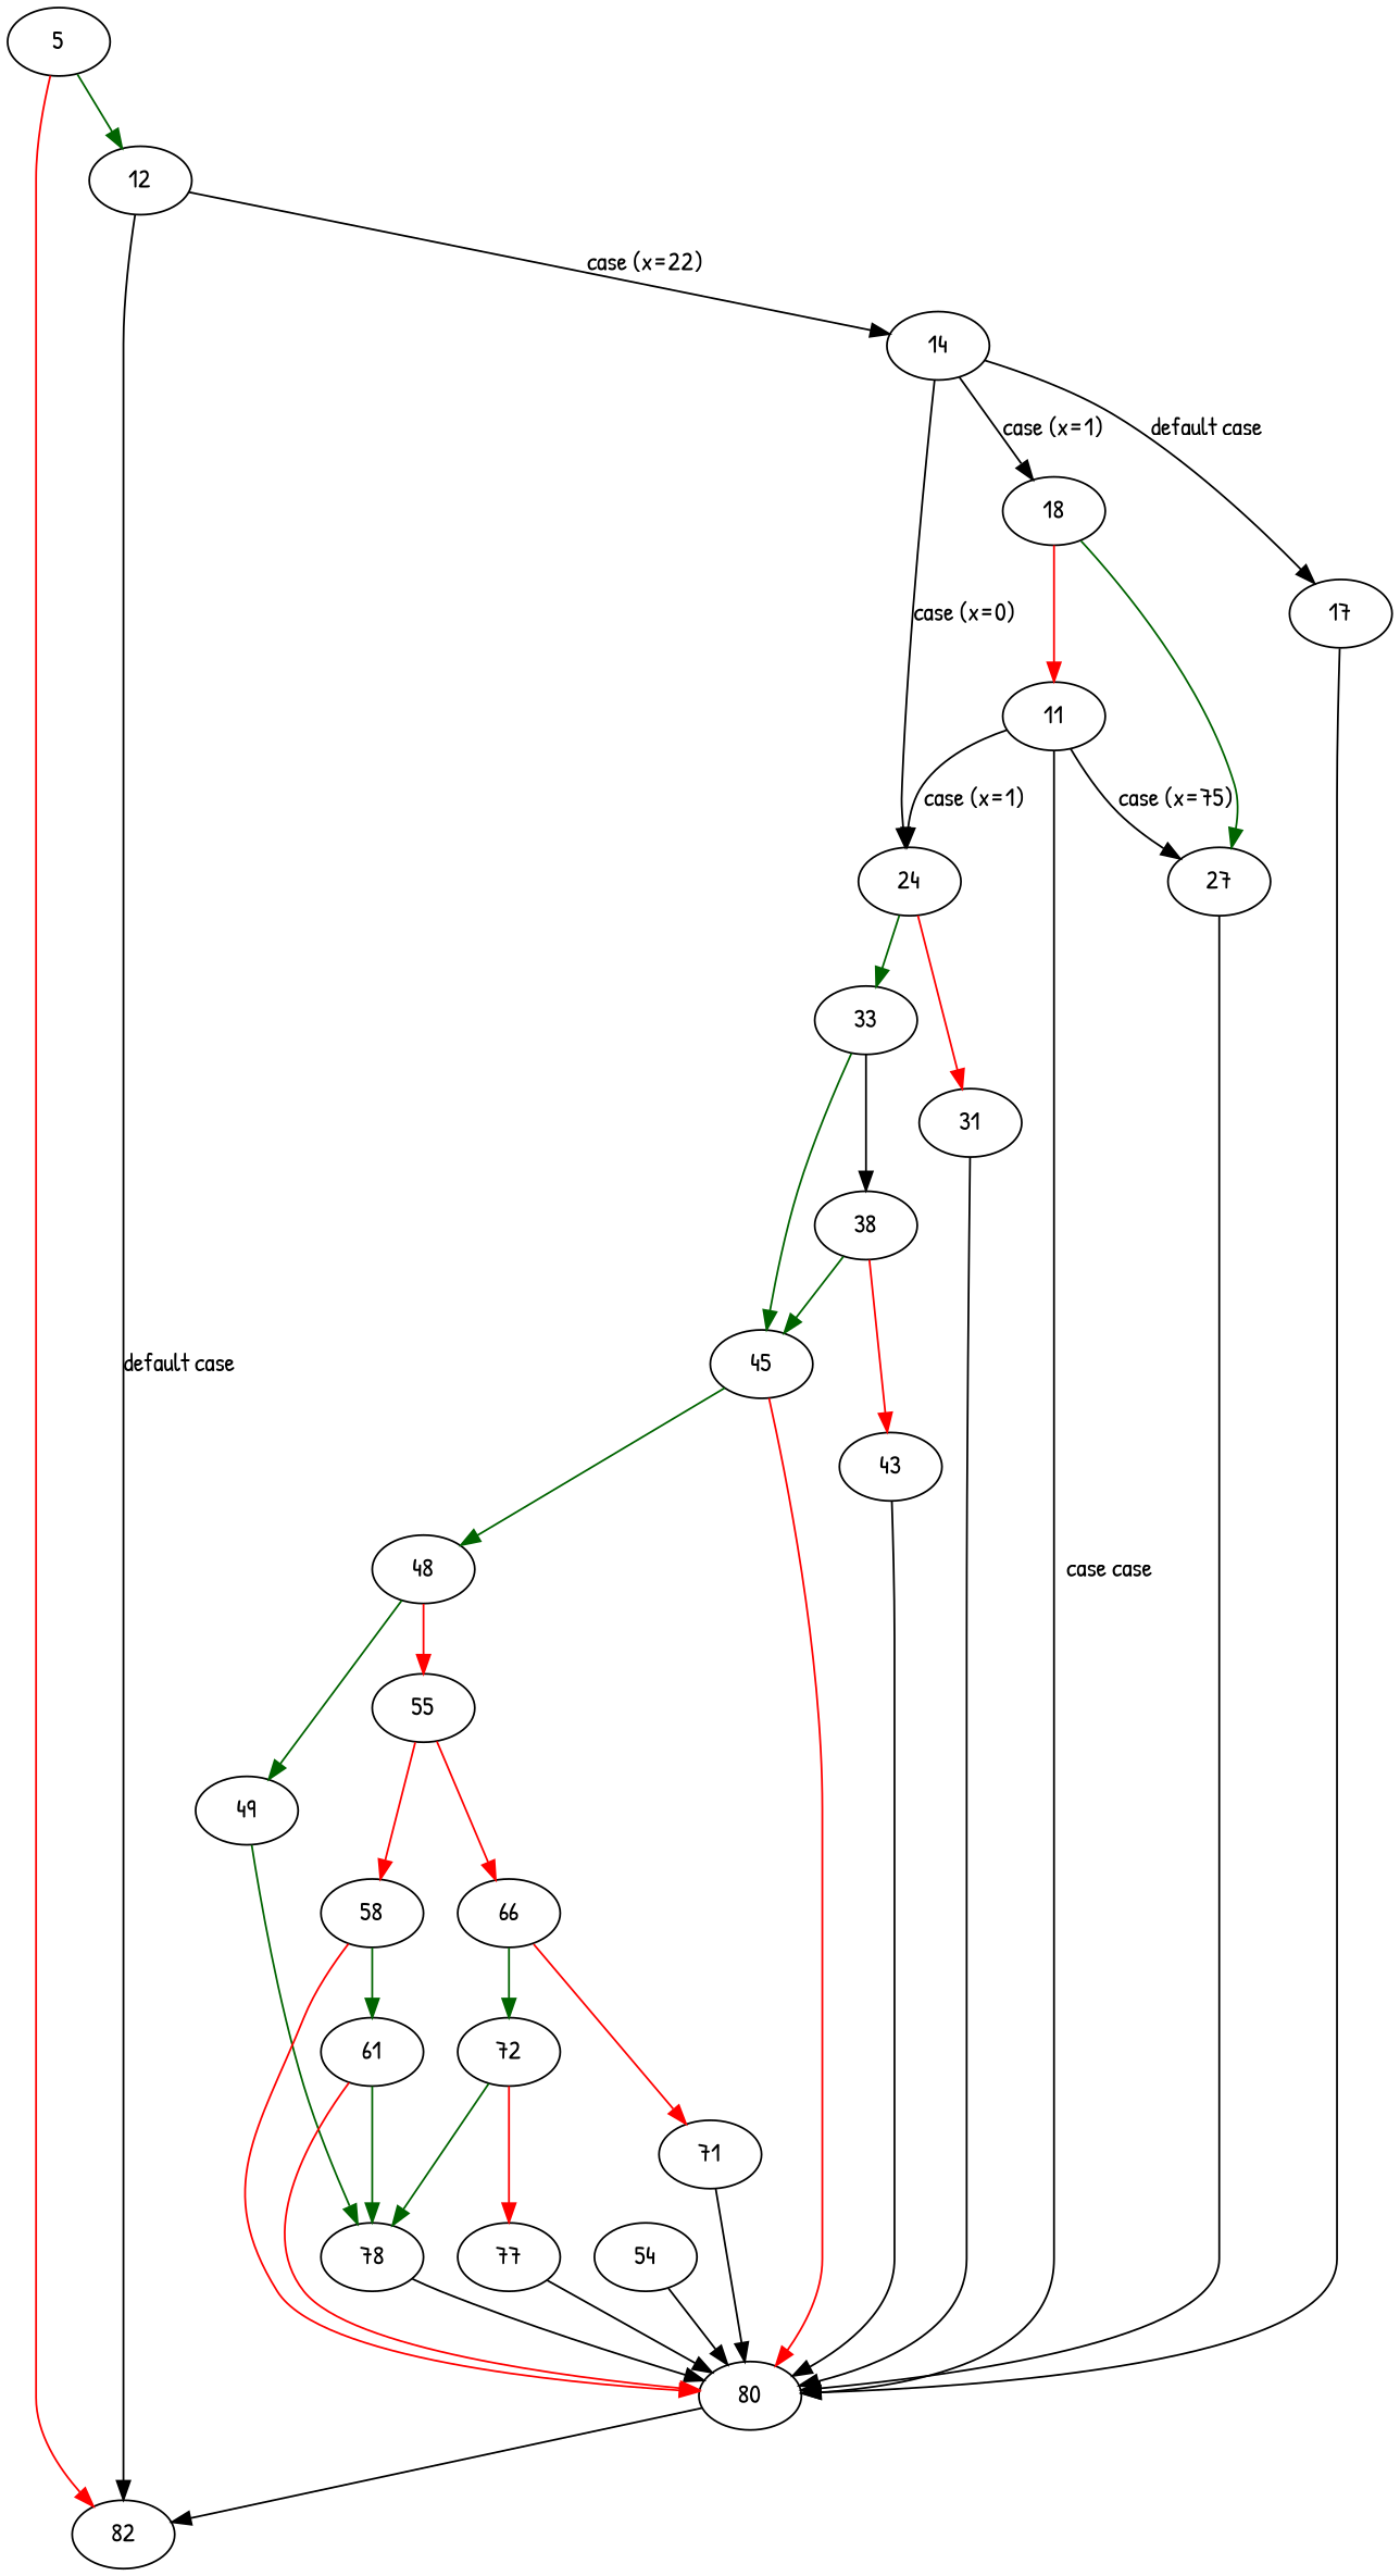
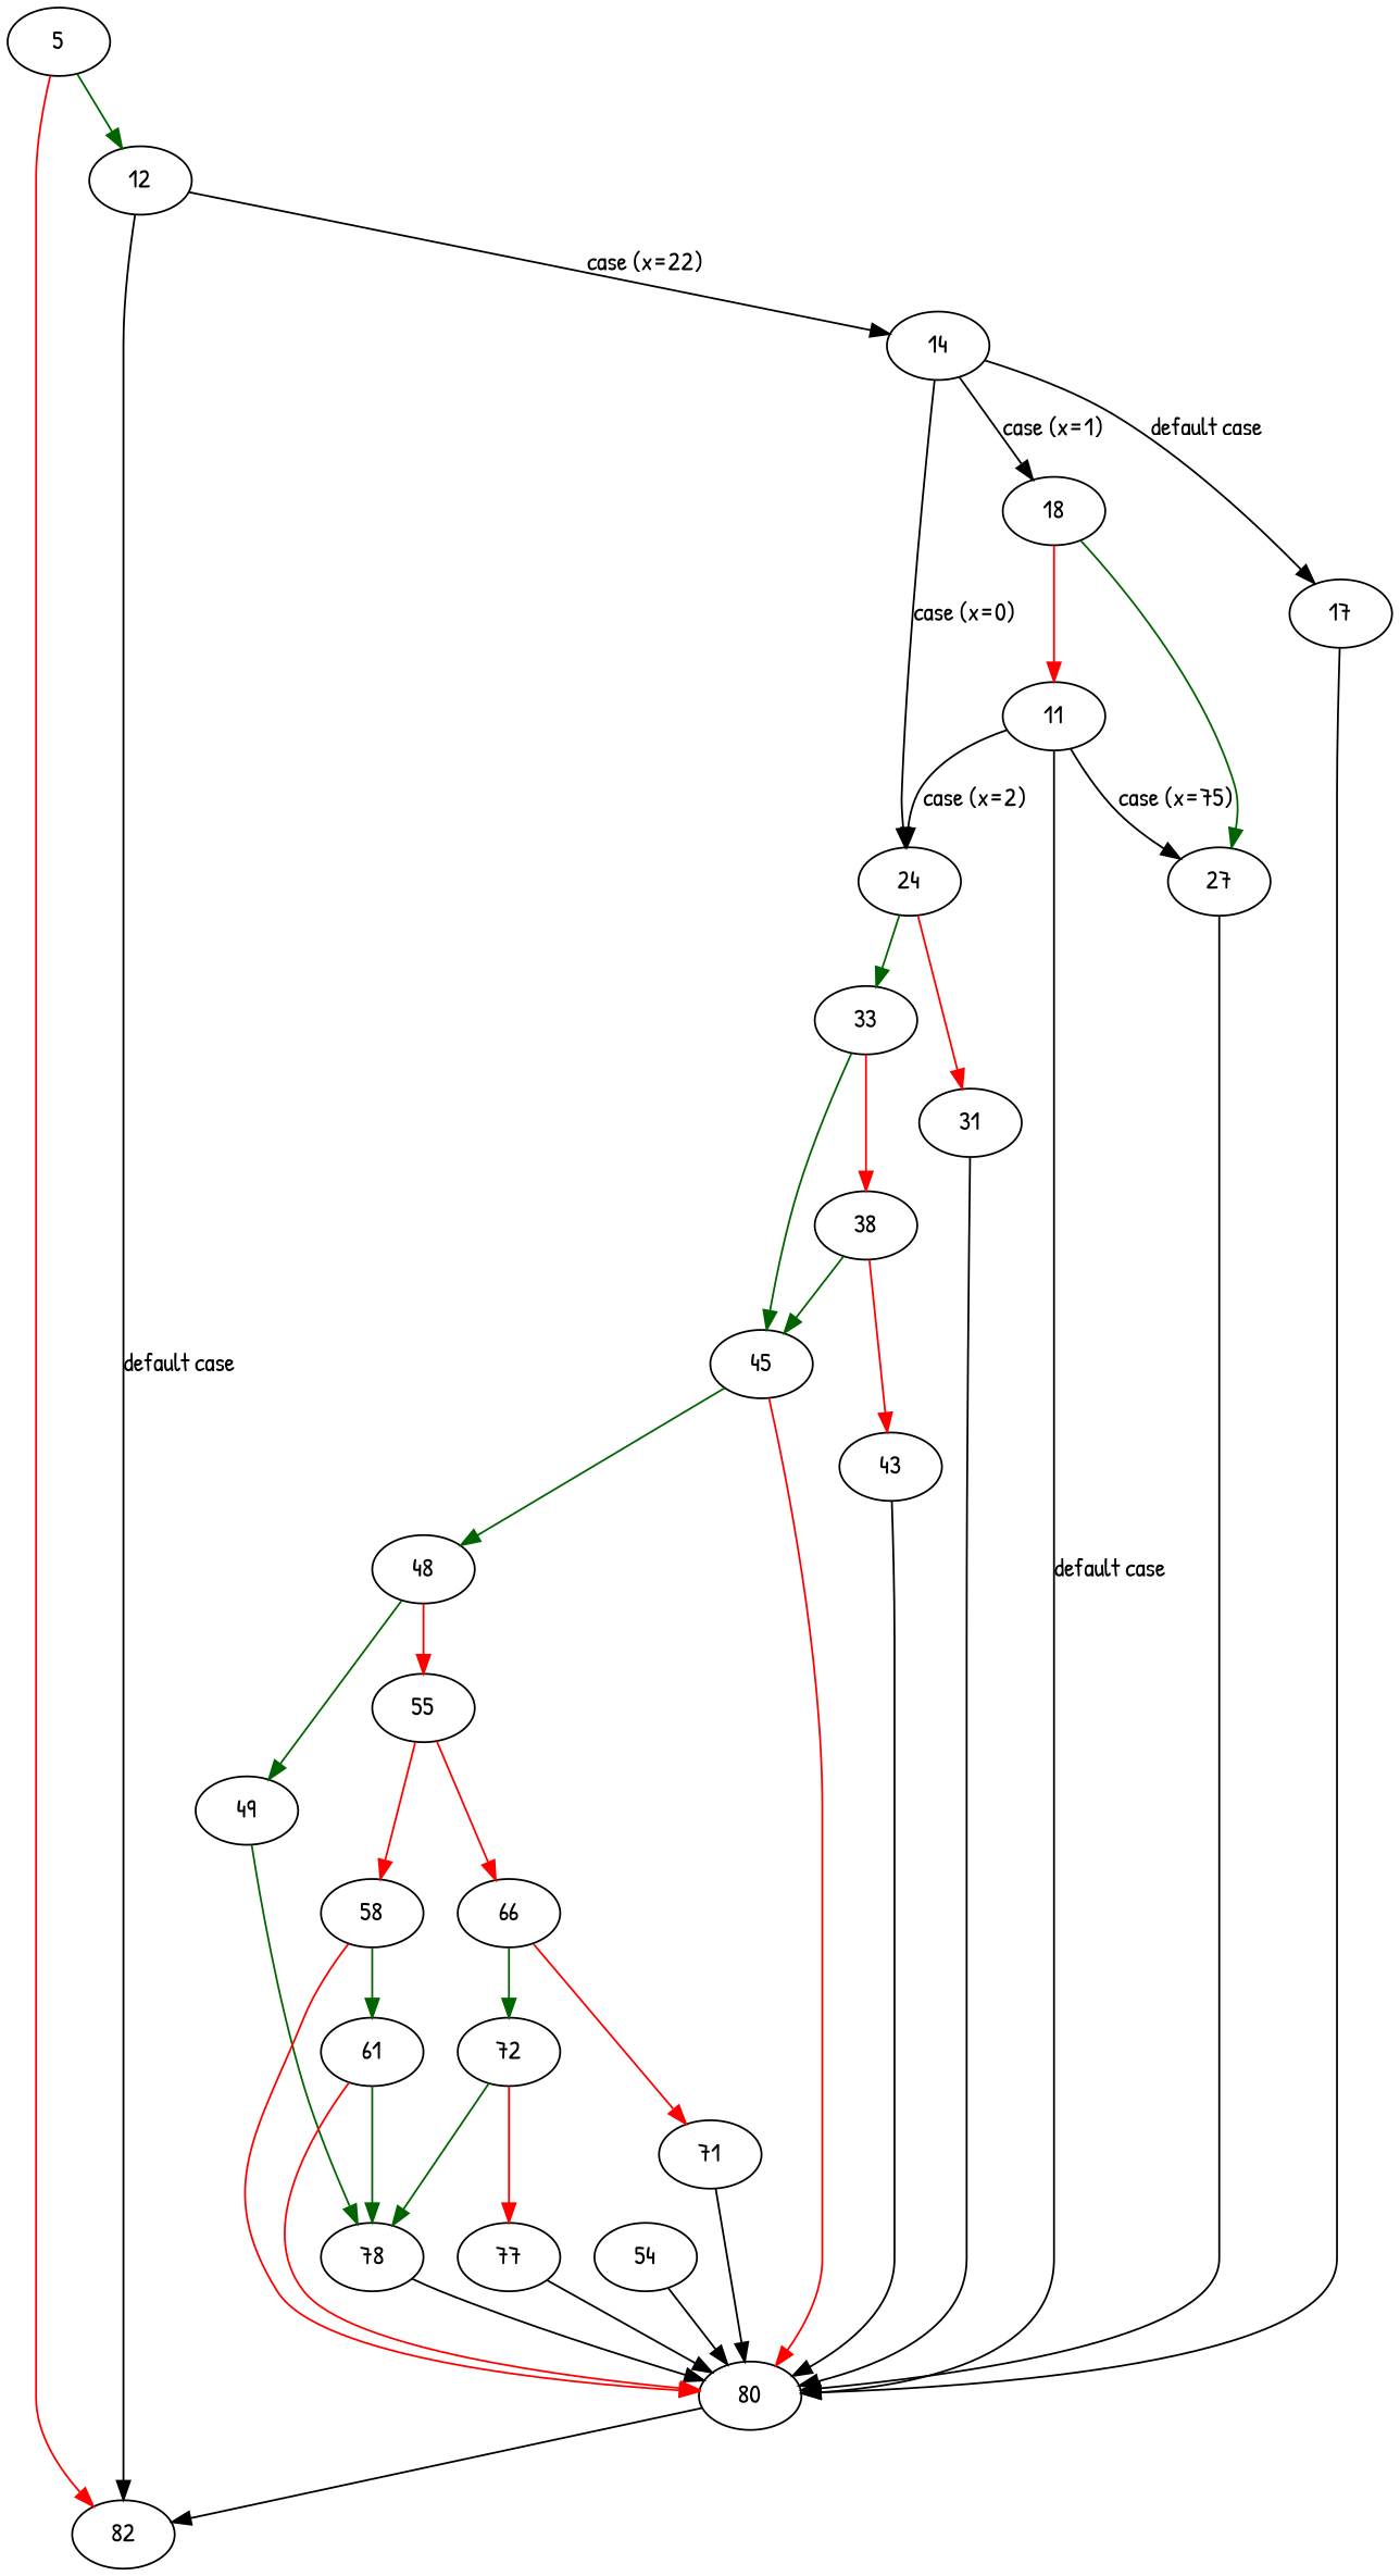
  strict digraph {
    fontname="Patrick Hand"
    node [fontname="Patrick Hand"]
    edge [cond=true fontname="Patrick Hand"]
    5 [entry=true]
    12
    82
    14
    24
    18
    17
    33
    31
    n10 [label=27]
    n11 [label=11]
    80
    45
    38
    48
    43
    49
    55
    78
    66
    58
    54
    72
    71
    61
    77
    5 -> 12 [color=darkgreen]
    5 -> 82 [color=red cond=false]
    12 -> 82 [cond="default case" label="default case"]
    12 -> 14 [cond="case (x=22)" label="case (x=22)"]
    14 -> 24 [cond="case (x=0)" label="case (x=0)"]
    14 -> 18 [cond="case (x=1)" label="case (x=1)"]
    14 -> 17 [cond="default case" label="default case"]
    24 -> 33 [color=darkgreen]
    24 -> 31 [color=red cond=false]
    18 -> n10 [color=darkgreen]
    18 -> n11 [color=red cond=false]
    17 -> 80 [cond=""]
    33 -> 45 [color=darkgreen]
-   33 -> 38 [color=black cond=false]
+   33 -> 38 [color=red cond=false]
    31 -> 80 [cond=""]
    n10 -> 80 [cond=""]
-   n11 -> 24 [cond="case (x=2)" label="case (x=1)"]
+   n11 -> 24 [cond="case (x=2)" label="case (x=2)"]
    n11 -> n10 [cond="case (x=75)" label="case (x=75)"]
-   n11 -> 80 [cond="default case" label="case case"]
+   n11 -> 80 [cond="default case" label="default case"]
    80 -> 82 [cond=""]
    45 -> 80 [color=red cond=false]
    45 -> 48 [color=darkgreen]
    38 -> 45 [color=darkgreen]
    38 -> 43 [color=red cond=false]
    48 -> 49 [color=darkgreen]
    48 -> 55 [color=red cond=false]
    43 -> 80 [cond=""]
    49 -> 78 [color=darkgreen]
    55 -> 66 [color=red]
    55 -> 58 [color=red cond=false]
    78 -> 80 [cond=""]
    66 -> 72 [color=darkgreen]
    66 -> 71 [color=red cond=false]
    58 -> 80 [color=red cond=false]
    58 -> 61 [color=darkgreen]
    54 -> 80 [cond=""]
    72 -> 78 [color=darkgreen]
    72 -> 77 [color=red cond=false]
    71 -> 80 [cond=""]
    61 -> 80 [color=red cond=false]
    61 -> 78 [color=darkgreen]
    77 -> 80 [cond=""]
  }
